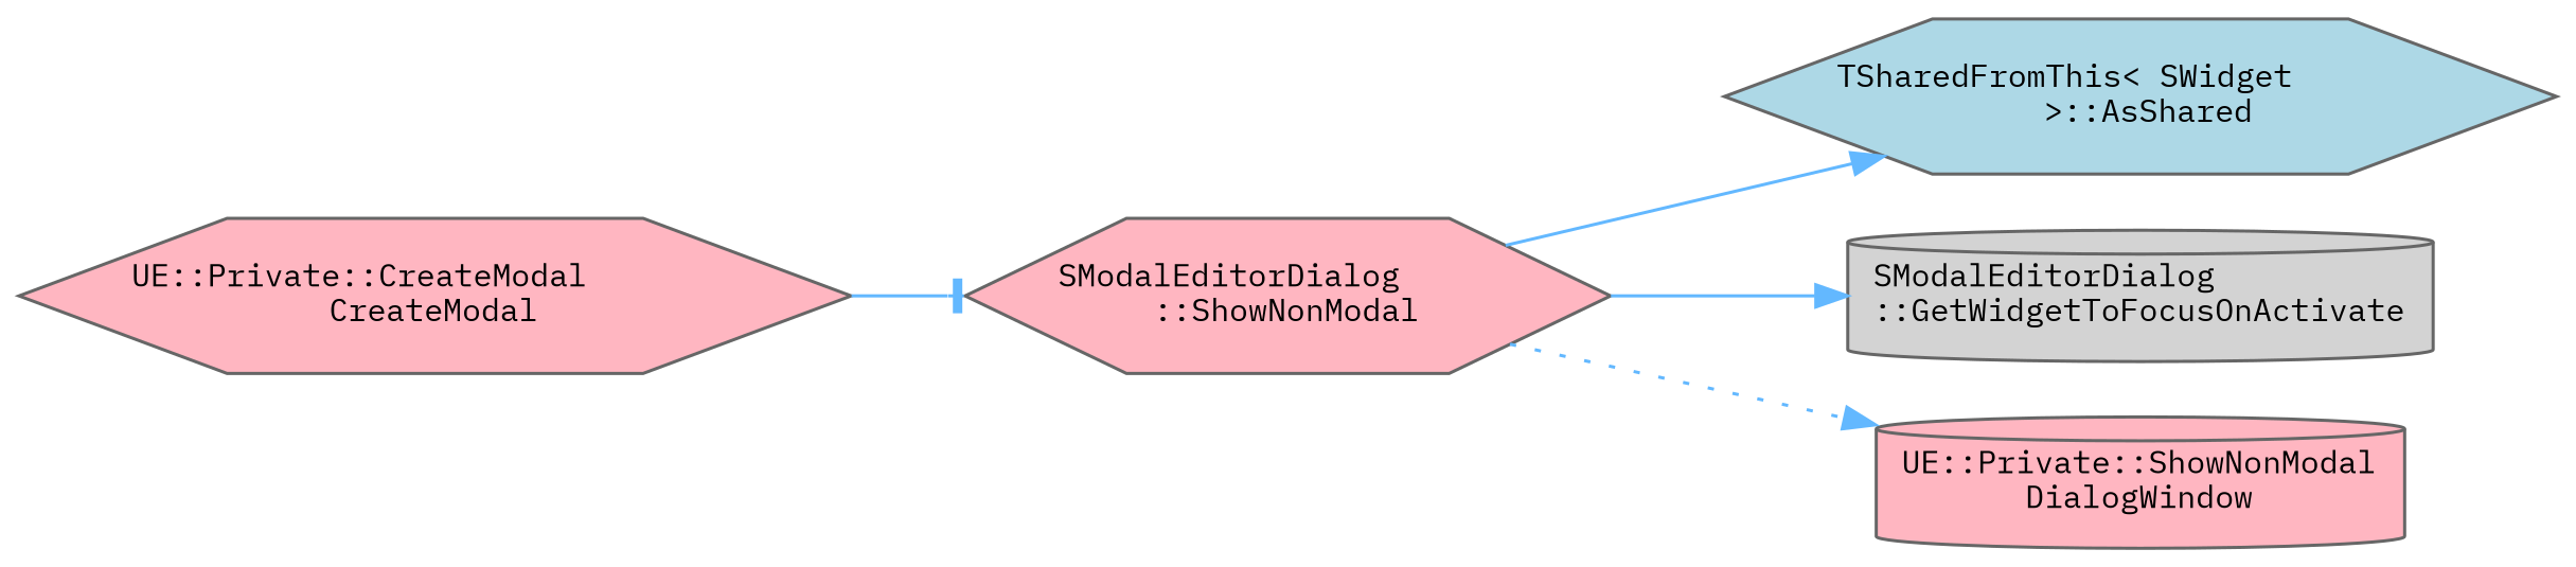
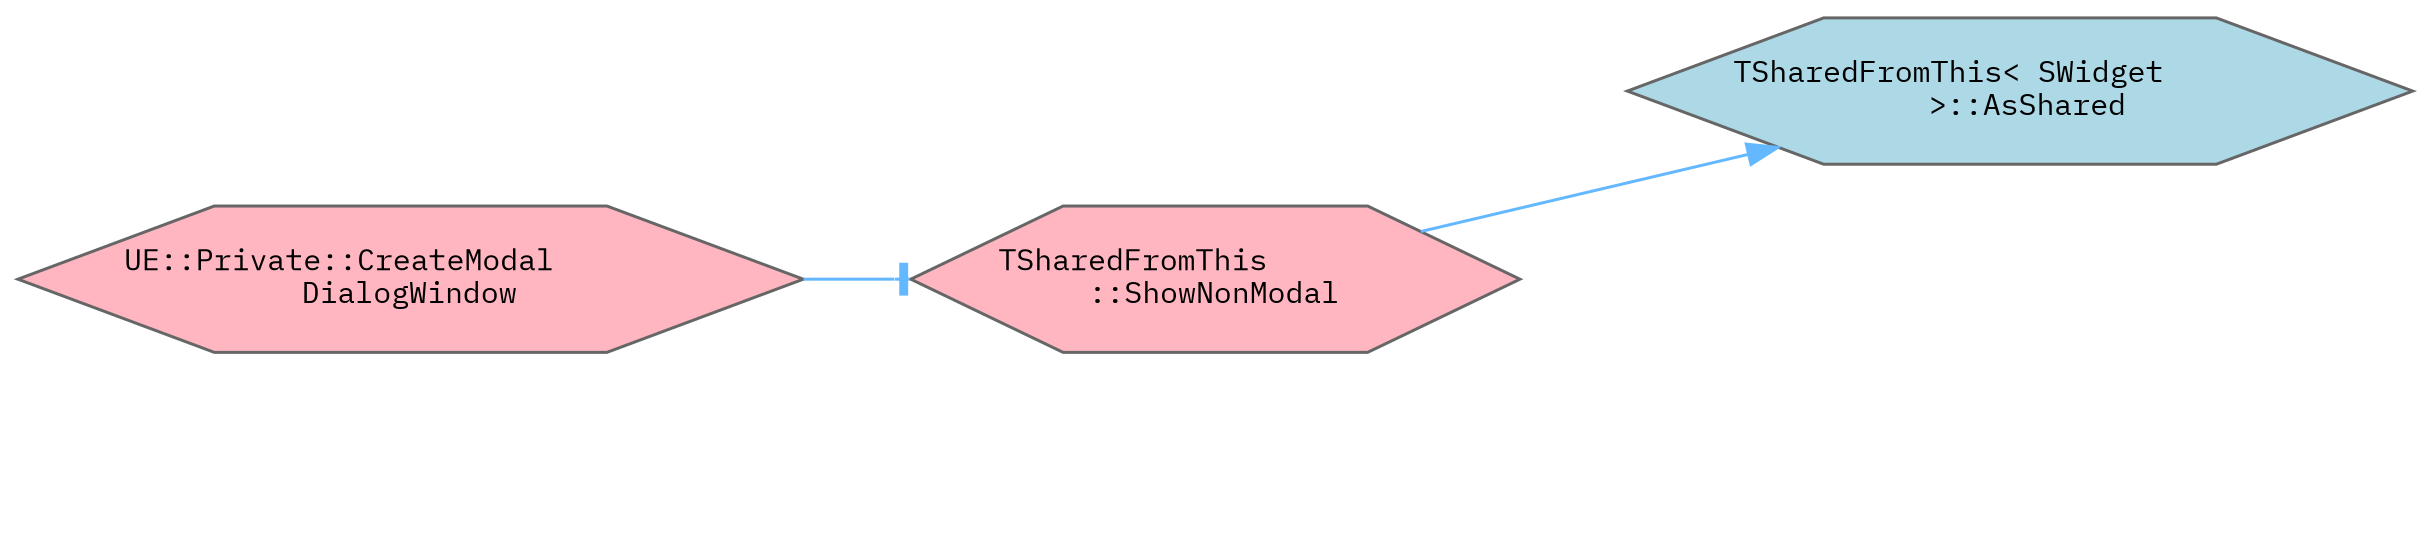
  digraph {
    fontname="IBM Plex Mono"
    rankdir=LR
    node [color=grey40 fillcolor=lightpink fontname="IBM Plex Mono" fontsize=10 shape=hexagon style=filled]
    edge [arrowhead=normal color=steelblue1 fontname="IBM Plex Mono" fontsize=10 labelfontname=Helvetica labelfontsize=10 style=solid]
-   n1 [color=gray40 fontcolor=black height=0.2 label="SModalEditorDialog\l::ShowNonModal" width=0.4]
+   n1 [color=gray40 fontcolor=black height=0.2 label="TSharedFromThis\l::ShowNonModal" width=0.4]
    n2 [fillcolor=lightblue height=0.2 label="TSharedFromThis\< SWidget\l \>::AsShared" width=0.4]
-   n3 [fillcolor=lightgrey height=0.2 label="SModalEditorDialog\l::GetWidgetToFocusOnActivate" shape=cylinder width=0.4]
-   n4 [height=0.2 label="UE::Private::ShowNonModal\lDialogWindow" shape=cylinder width=0.4]
-   n5 [height=0.2 label="UE::Private::CreateModal\lCreateModal" width=0.4]
+   n5 [height=0.2 label="UE::Private::CreateModal\lDialogWindow" width=0.4]
    n1 -> n2
-   n1 -> n3
-   n1 -> n4 [style=dotted]
    n5 -> n1 [arrowhead=tee]
  }
